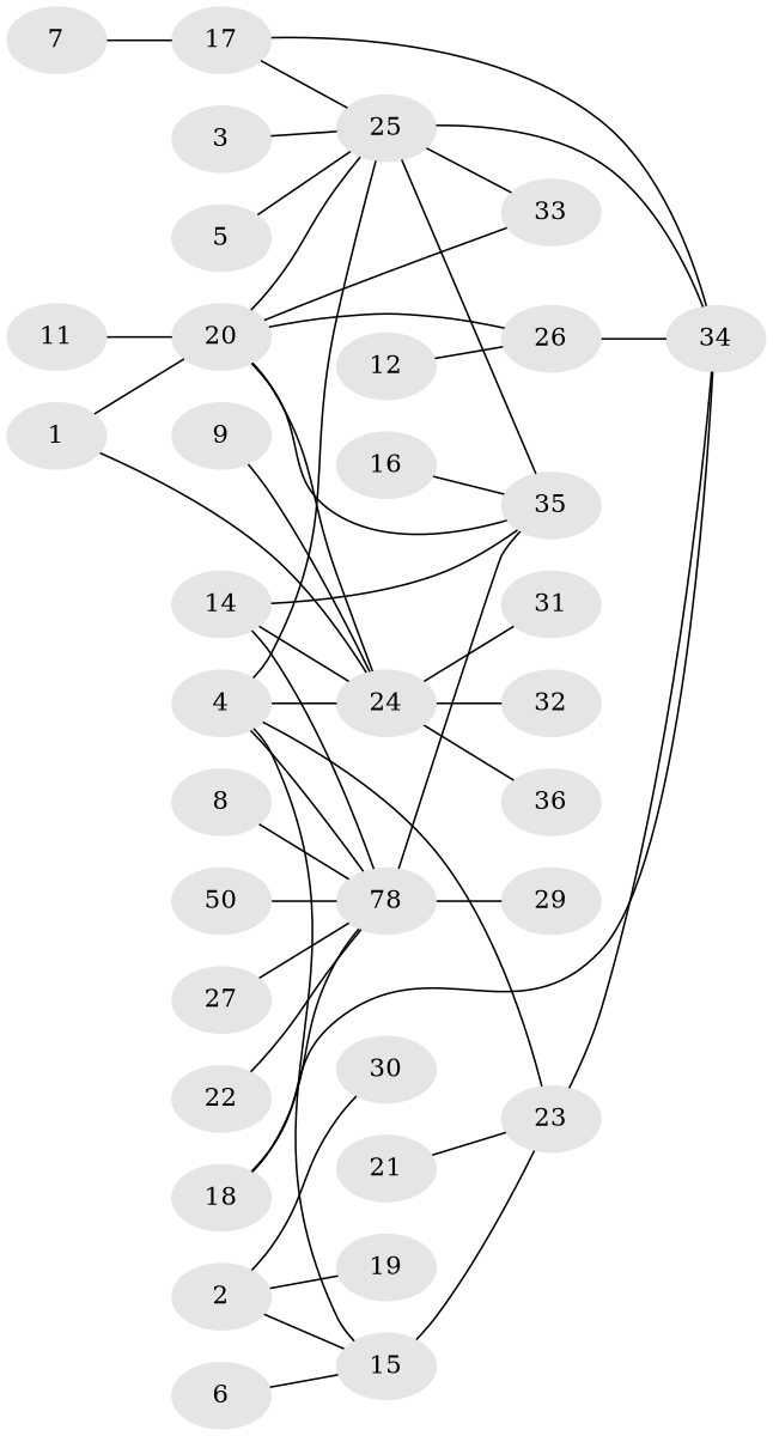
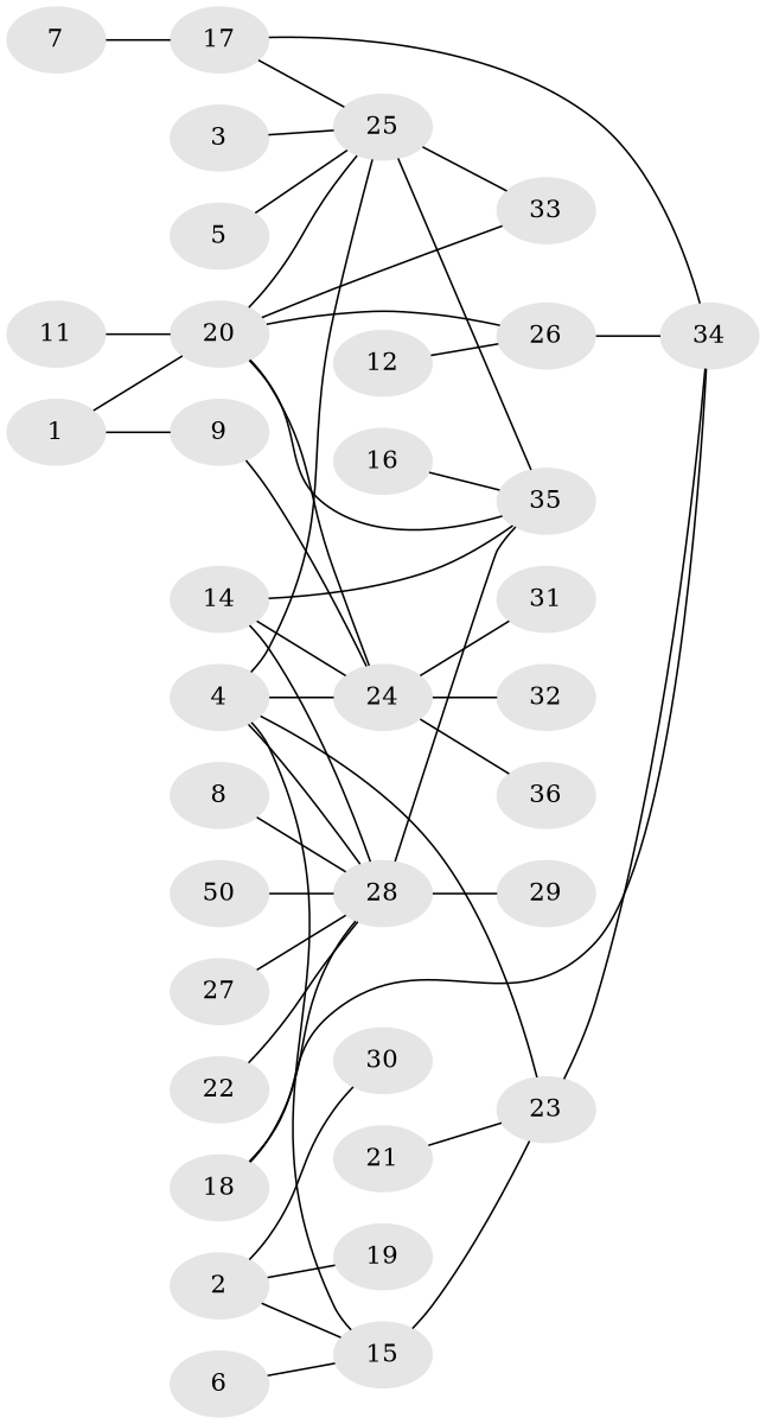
  graph {
    rankdir=LR
    node [color=gray90 style=filled]
    edge [weight=1.0]
    1
    20
    24
    25
    26
    35
    33
    31
    32
    36
    2
    15
    19
    30
    23
    3
    34
    4
-   28 [label=78]
+   28
    29
    5
    6
    7
    17
    8
    9
    n27 [label=50]
    11
    12
    14
    16
    18
    21
    22
    27
    1 -- 20
-   1 -- 24
+   1 -- 9
    20 -- 24
    20 -- 25
    20 -- 26
    20 -- 35 [weight=2.0]
    20 -- 33
    24 -- 31
    24 -- 32
    24 -- 36
    25 -- 35
    25 -- 33
-   25 -- 34
    26 -- 34 [weight=2.0]
    2 -- 15
    2 -- 19
    2 -- 30
    15 -- 23
    23 -- 34
    3 -- 25
    4 -- 24
    4 -- 25 [weight=2.0]
    4 -- 15
    4 -- 23
    4 -- 28
    28 -- 35
    28 -- 29
    5 -- 25
    6 -- 15
    7 -- 17
    17 -- 25 [weight=2.0]
    17 -- 34
    8 -- 28
    9 -- 24
    n27 -- 28
    11 -- 20
    12 -- 26
    14 -- 24
    14 -- 35
    14 -- 28
    16 -- 35
    18 -- 34
    18 -- 28
    21 -- 23
    22 -- 28
    27 -- 28
  }
